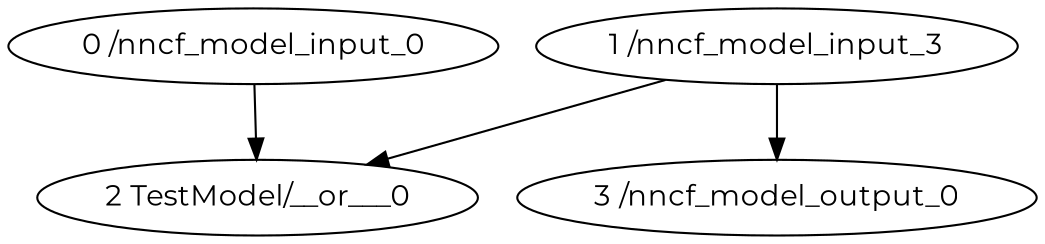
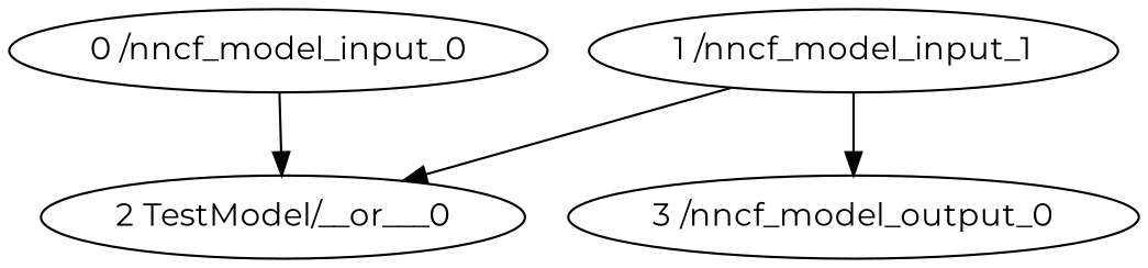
  strict digraph {
    fontname=Montserrat
    node [fontname=Montserrat type=nncf_model_input]
    edge [fontname=Montserrat]
    "2 TestModel/__or___0" [type=__or__]
    "0 /nncf_model_input_0"
-   "1 /nncf_model_input_1" [label="1 /nncf_model_input_3"]
+   "1 /nncf_model_input_1"
    "3 /nncf_model_output_0" [type=nncf_model_output]
    "0 /nncf_model_input_0" -> "2 TestModel/__or___0"
    "1 /nncf_model_input_1" -> "2 TestModel/__or___0"
    "1 /nncf_model_input_1" -> "3 /nncf_model_output_0"
  }
